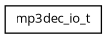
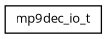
  digraph {
    rankdir=LR
    fontname="Open Sans"
-   n1 [color=black fillcolor=white fontname="Open Sans" fontsize=10 height=0.2 label=mp3dec_io_t shape=record style=filled width=0.4]
+   n1 [color=black fillcolor=white fontname="Open Sans" fontsize=10 height=0.2 label=mp9dec_io_t shape=record style=filled width=0.4]
  }
